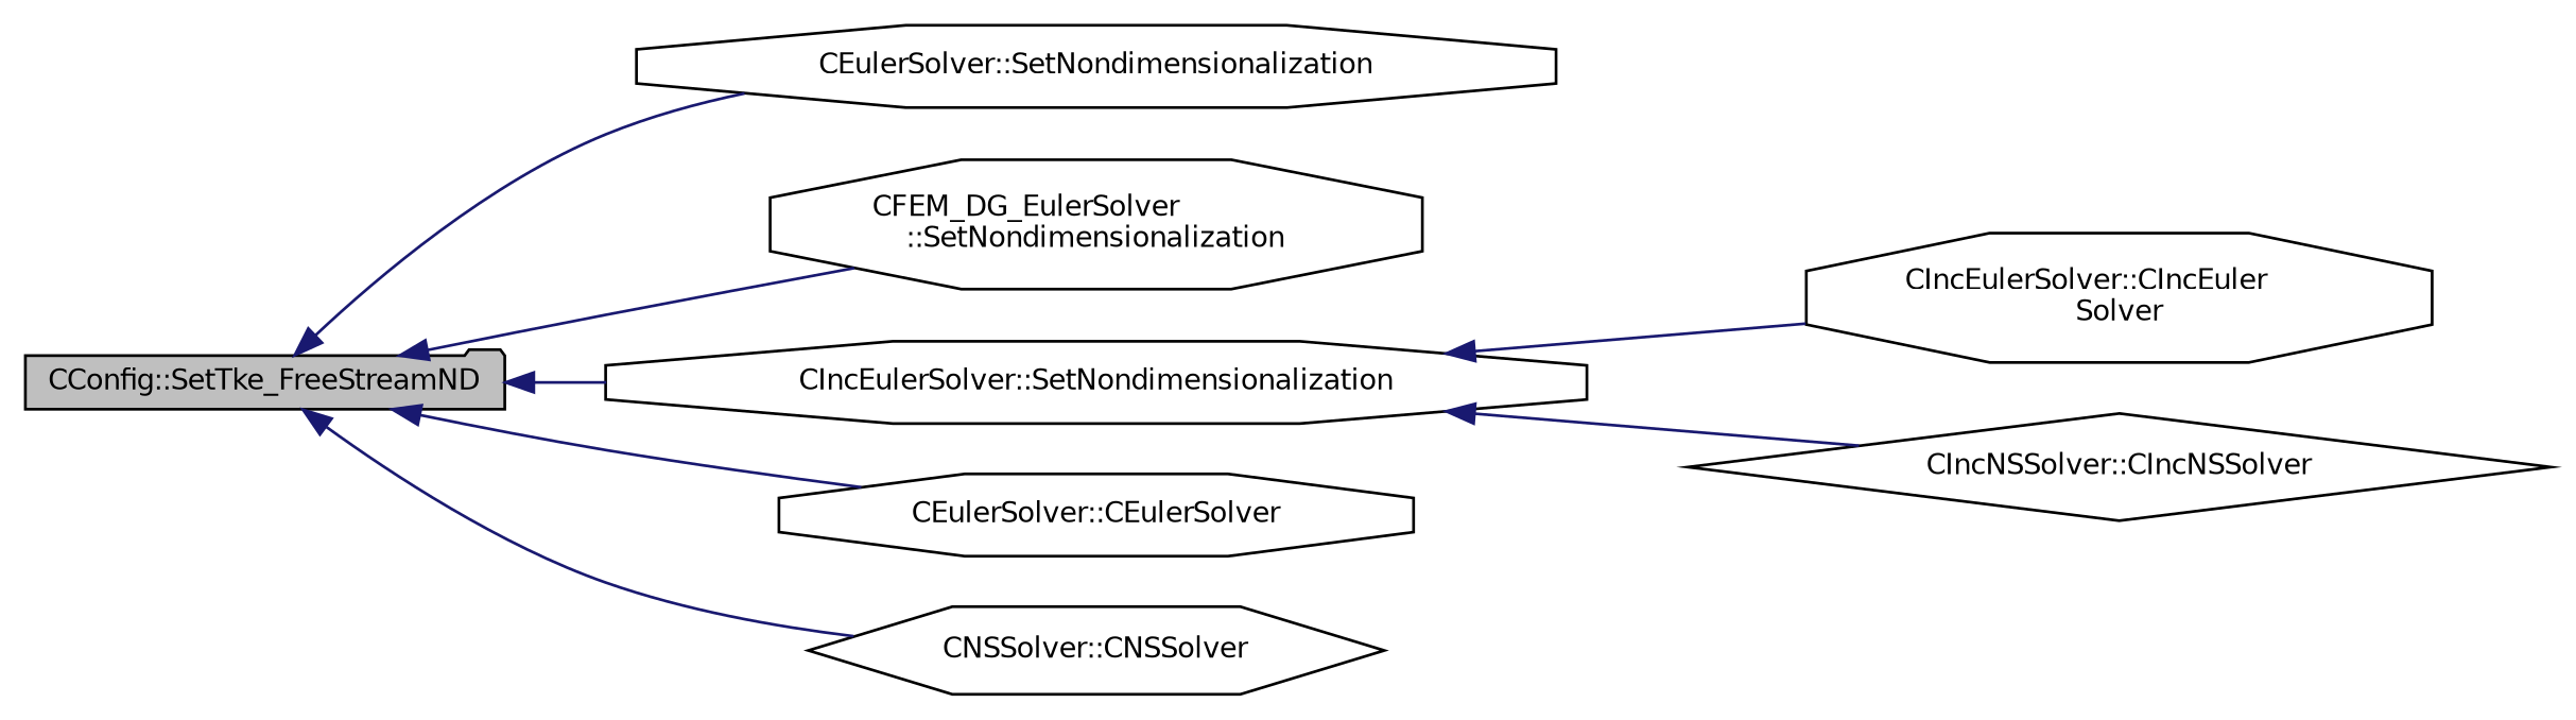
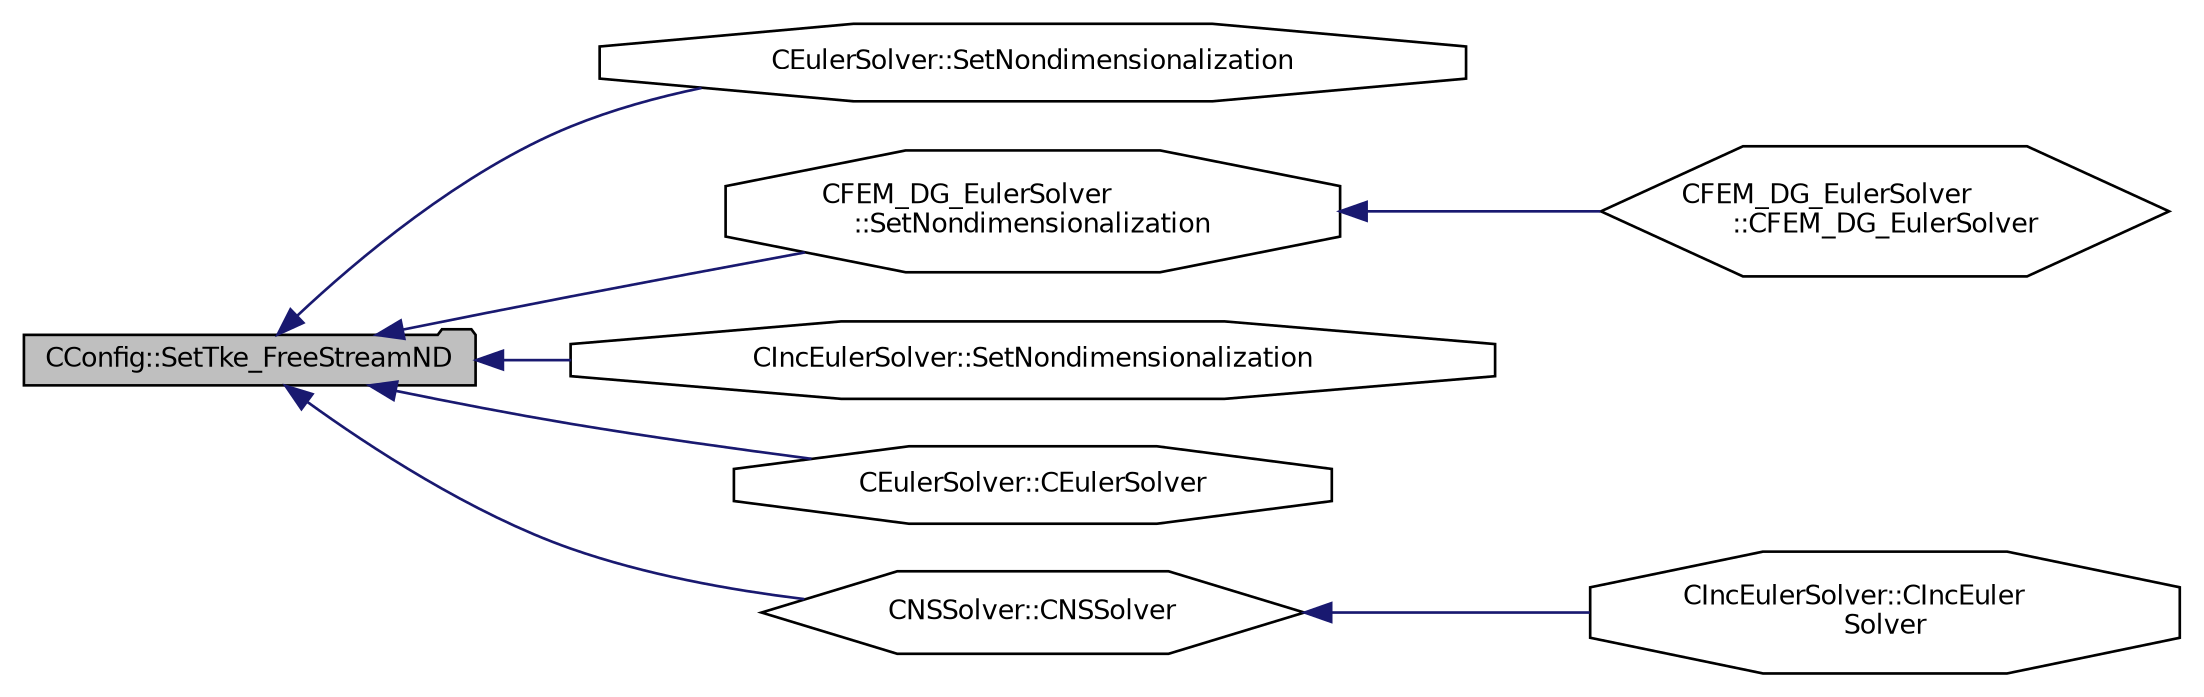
  digraph {
    rankdir=LR
    node [color=black fillcolor=white fontname=Helvetica fontsize=10 shape=octagon style=filled]
    edge [color=midnightblue dir=back fontname=Helvetica fontsize=10 labelfontname=Helvetica labelfontsize=10 style=solid]
    n1 [fillcolor=grey75 fontcolor=black height=0.2 label="CConfig::SetTke_FreeStreamND" shape=folder width=0.4]
    n2 [height=0.2 label="CEulerSolver::SetNondimensionalization" width=0.4]
    n3 [height=0.2 label="CFEM_DG_EulerSolver\l::SetNondimensionalization" width=0.4]
    n4 [height=0.2 label="CIncEulerSolver::SetNondimensionalization" width=0.4]
    n5 [height=0.2 label="CEulerSolver::CEulerSolver" width=0.4]
    n6 [height=0.2 label="CNSSolver::CNSSolver" shape=hexagon width=0.4]
+   n7 [height=0.2 label="CFEM_DG_EulerSolver\l::CFEM_DG_EulerSolver" shape=hexagon width=0.4]
    n8 [height=0.2 label="CIncEulerSolver::CIncEuler\lSolver" width=0.4]
-   n9 [height=0.2 label="CIncNSSolver::CIncNSSolver" shape=diamond width=0.4]
    n1 -> n2
    n1 -> n3
    n1 -> n4
    n1 -> n5
    n1 -> n6
-   n4 -> n8
-   n4 -> n9
+   n3 -> n7
+   n6 -> n8
  }
